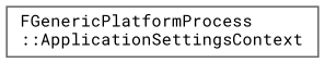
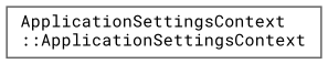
  digraph {
    rankdir=TB
    fontname="Roboto Mono"
-   n1 [color=grey40 fillcolor=white fontname="Roboto Mono" fontsize=10 height=0.2 label="FGenericPlatformProcess\l::ApplicationSettingsContext" shape=box style=filled width=0.4]
+   n1 [color=grey40 fillcolor=white fontname="Roboto Mono" fontsize=10 height=0.2 label="ApplicationSettingsContext\l::ApplicationSettingsContext" shape=box style=filled width=0.4]
  }
